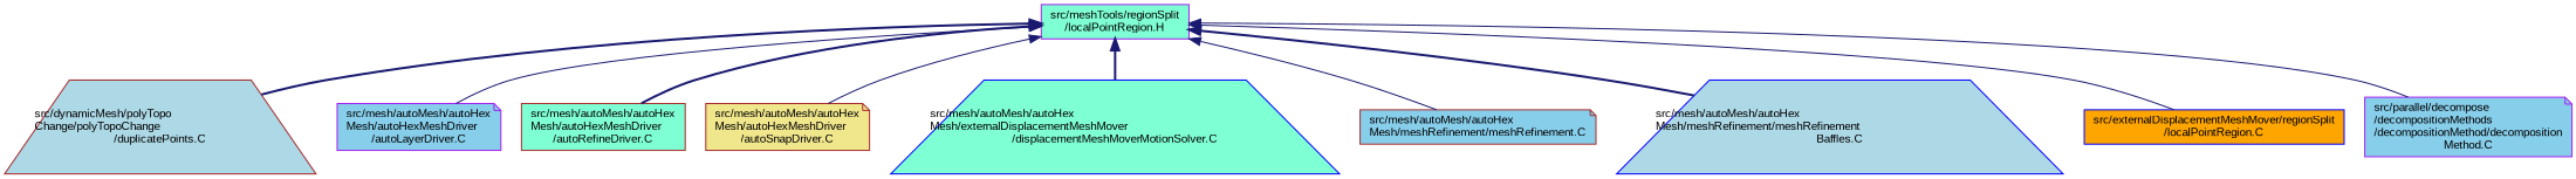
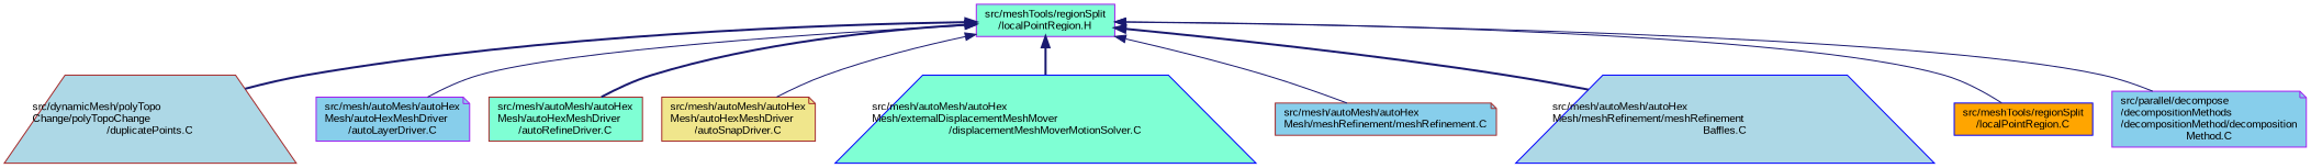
  digraph {
    fontname="Liberation Sans"
    node [color=brown fillcolor=aquamarine fontname="Liberation Sans" fontsize=10 shape=note style=filled]
    edge [color=midnightblue dir=back fontname="Liberation Sans" fontsize=10 labelfontname=FreeSans labelfontsize=10 style=solid]
    n1 [color=purple fontcolor=black height=0.2 label="src/meshTools/regionSplit\l/localPointRegion.H" shape=box width=0.4]
    n2 [height=0.2 label="src/dynamicMesh/polyTopo\lChange/polyTopoChange\l/duplicatePoints.C" shape=trapezium width=0.4 fillcolor=lightblue]
    n3 [color=purple height=0.2 label="src/mesh/autoMesh/autoHex\lMesh/autoHexMeshDriver\l/autoLayerDriver.C" width=0.4 fillcolor=skyblue]
    n4 [height=0.2 label="src/mesh/autoMesh/autoHex\lMesh/autoHexMeshDriver\l/autoRefineDriver.C" shape=box width=0.4]
    n5 [height=0.2 label="src/mesh/autoMesh/autoHex\lMesh/autoHexMeshDriver\l/autoSnapDriver.C" width=0.4 fillcolor=khaki]
    n6 [color=blue height=0.2 label="src/mesh/autoMesh/autoHex\lMesh/externalDisplacementMeshMover\l/displacementMeshMoverMotionSolver.C" shape=trapezium width=0.4]
    n7 [height=0.2 label="src/mesh/autoMesh/autoHex\lMesh/meshRefinement/meshRefinement.C" width=0.4 fillcolor=skyblue]
    n8 [color=blue height=0.2 label="src/mesh/autoMesh/autoHex\lMesh/meshRefinement/meshRefinement\lBaffles.C" shape=trapezium width=0.4 fillcolor=lightblue]
-   n9 [color=blue height=0.2 label="src/externalDisplacementMeshMover/regionSplit\l/localPointRegion.C" shape=box width=0.4 fillcolor=orange]
+   n9 [color=blue height=0.2 label="src/meshTools/regionSplit\l/localPointRegion.C" shape=box width=0.4 fillcolor=orange]
    n10 [color=purple height=0.2 label="src/parallel/decompose\l/decompositionMethods\l/decompositionMethod/decomposition\lMethod.C" width=0.4 fillcolor=skyblue]
    n1 -> n2 [style=bold]
    n1 -> n3
    n1 -> n4 [style=bold]
    n1 -> n5
    n1 -> n6 [style=bold]
    n1 -> n7
    n1 -> n8 [style=bold]
    n1 -> n9
    n1 -> n10
  }
